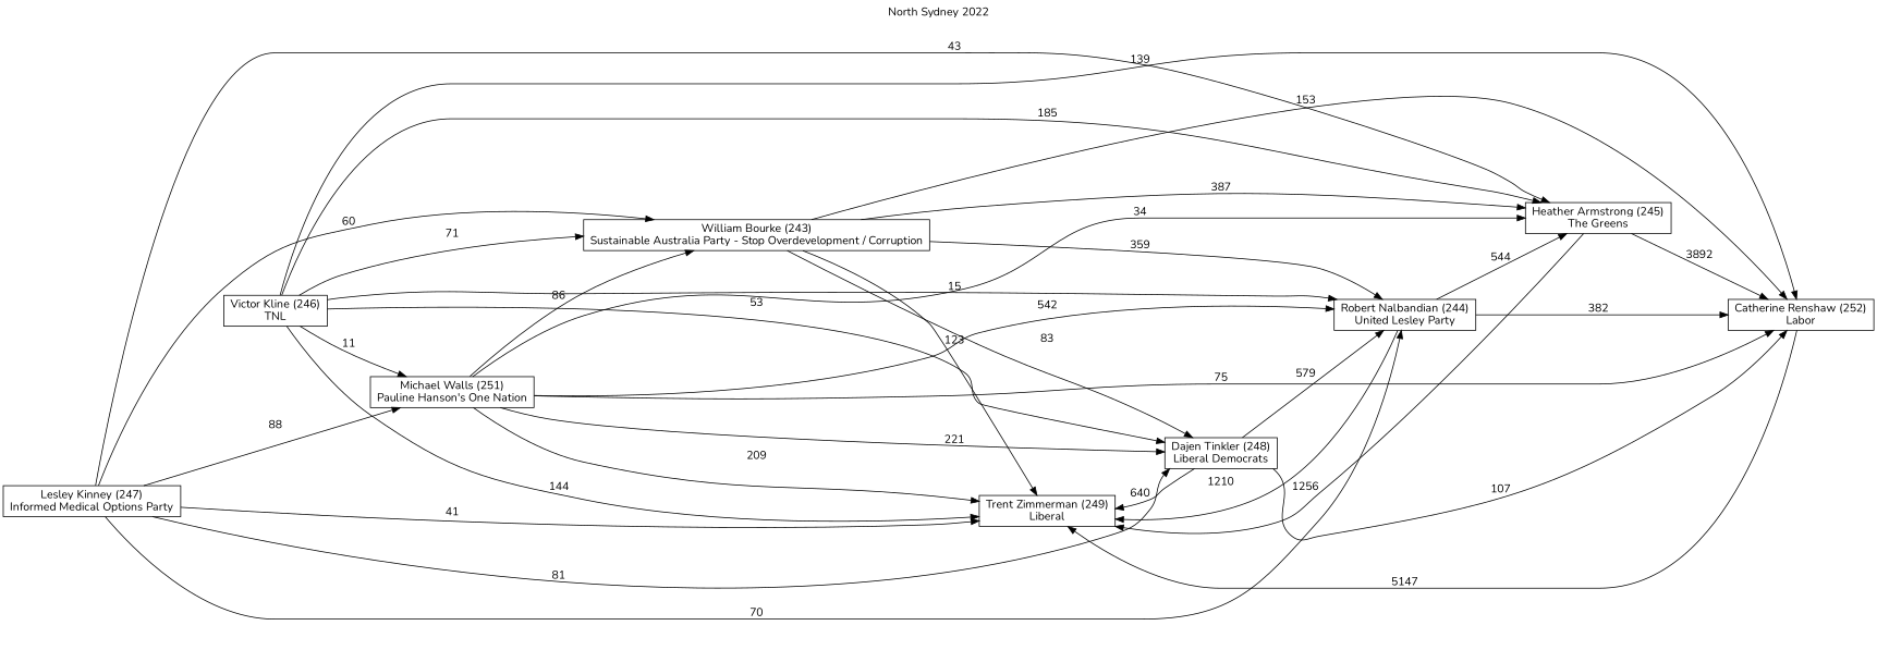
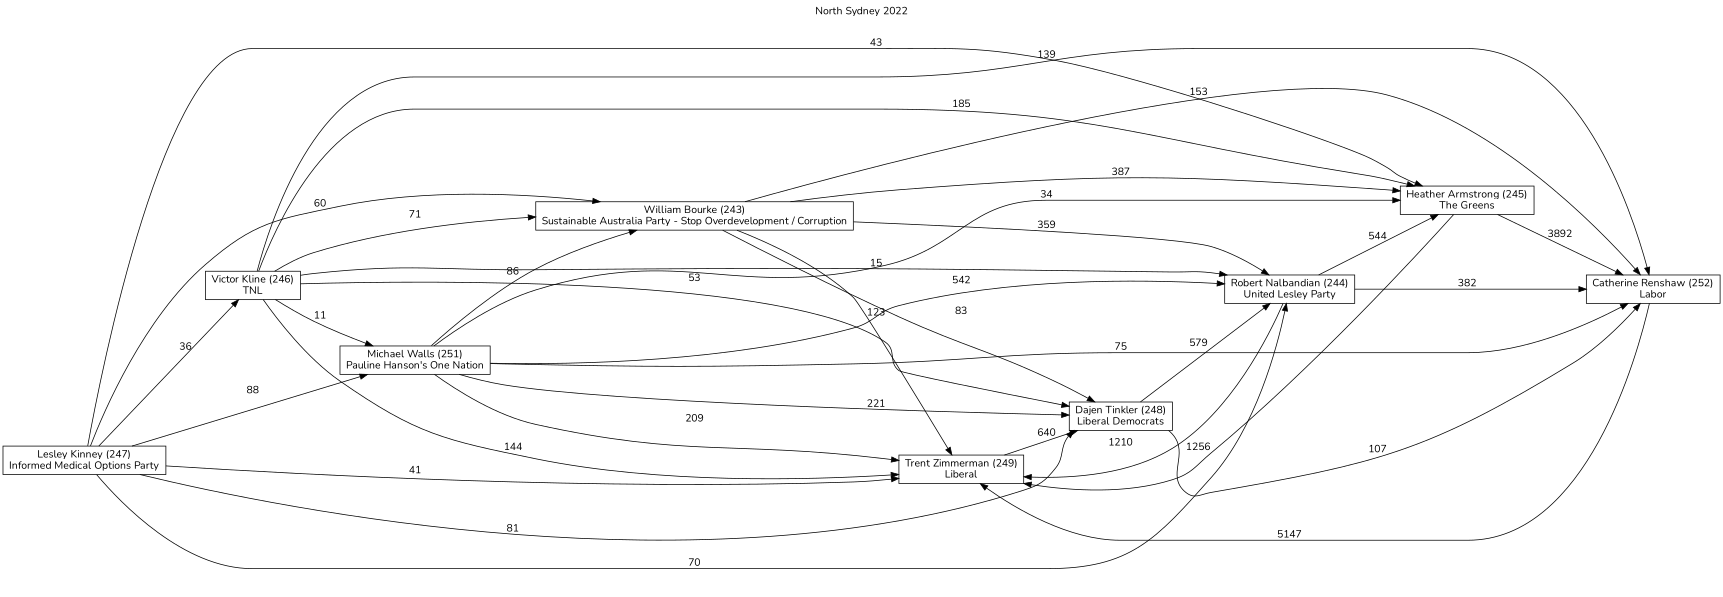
  digraph {
    fontname=Nunito
    label="North Sydney 2022"
    labelloc=t
    mclimit=2
    rankdir=LR
    node [fontname=Nunito shape=box]
    edge [fontname=Nunito]
    n1 [label="Trent Zimmerman (249)\nLiberal"]
    n2 [label="Catherine Renshaw (252)\nLabor"]
    n3 [label="Heather Armstrong (245)\nThe Greens"]
    n4 [label="Robert Nalbandian (244)\nUnited Lesley Party"]
    n5 [label="Dajen Tinkler (248)\nLiberal Democrats"]
    n6 [label="William Bourke (243)\nSustainable Australia Party - Stop Overdevelopment / Corruption"]
    n7 [label="Michael Walls (251)\nPauline Hanson's One Nation"]
    n8 [label="Victor Kline (246)\nTNL"]
    n9 [label="Lesley Kinney (247)\nInformed Medical Options Party"]
    n2 -> n1 [label=5147]
    n3 -> n1 [label=1256]
    n3 -> n2 [label=3892]
    n4 -> n1 [label=1210]
    n4 -> n2 [label=382]
    n4 -> n3 [label=544]
-   n5 -> n1 [label=640]
+   n1 -> n5 [label=640]
    n5 -> n2 [label=107]
    n5 -> n4 [label=579]
    n6 -> n1 [label=123]
    n6 -> n2 [label=153]
    n6 -> n3 [label=387]
    n6 -> n4 [label=359]
    n6 -> n5 [label=83]
    n7 -> n1 [label=209]
    n7 -> n2 [label=75]
    n7 -> n3 [label=34]
    n7 -> n4 [label=542]
    n7 -> n5 [label=221]
    n7 -> n6 [label=86]
    n8 -> n1 [label=144]
    n8 -> n2 [label=139]
    n8 -> n3 [label=185]
    n8 -> n4 [label=15]
    n8 -> n5 [label=53]
    n8 -> n6 [label=71]
    n8 -> n7 [label=11]
    n9 -> n1 [label=41]
    n9 -> n3 [label=43]
    n9 -> n4 [label=70]
    n9 -> n5 [label=81]
    n9 -> n6 [label=60]
    n9 -> n7 [label=88]
+   n9 -> n8 [label=36]
  }
